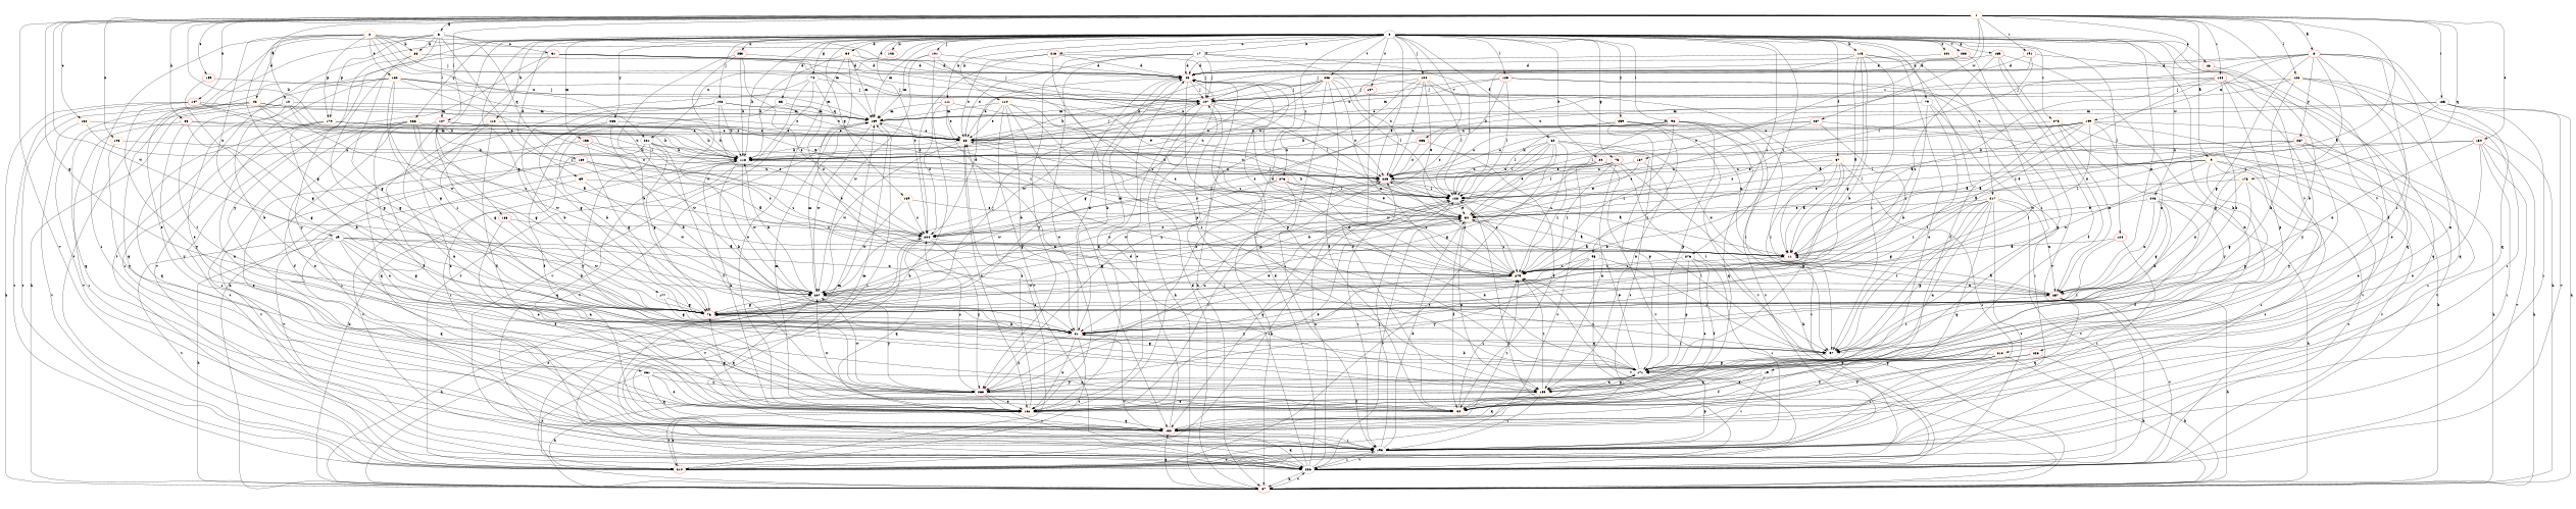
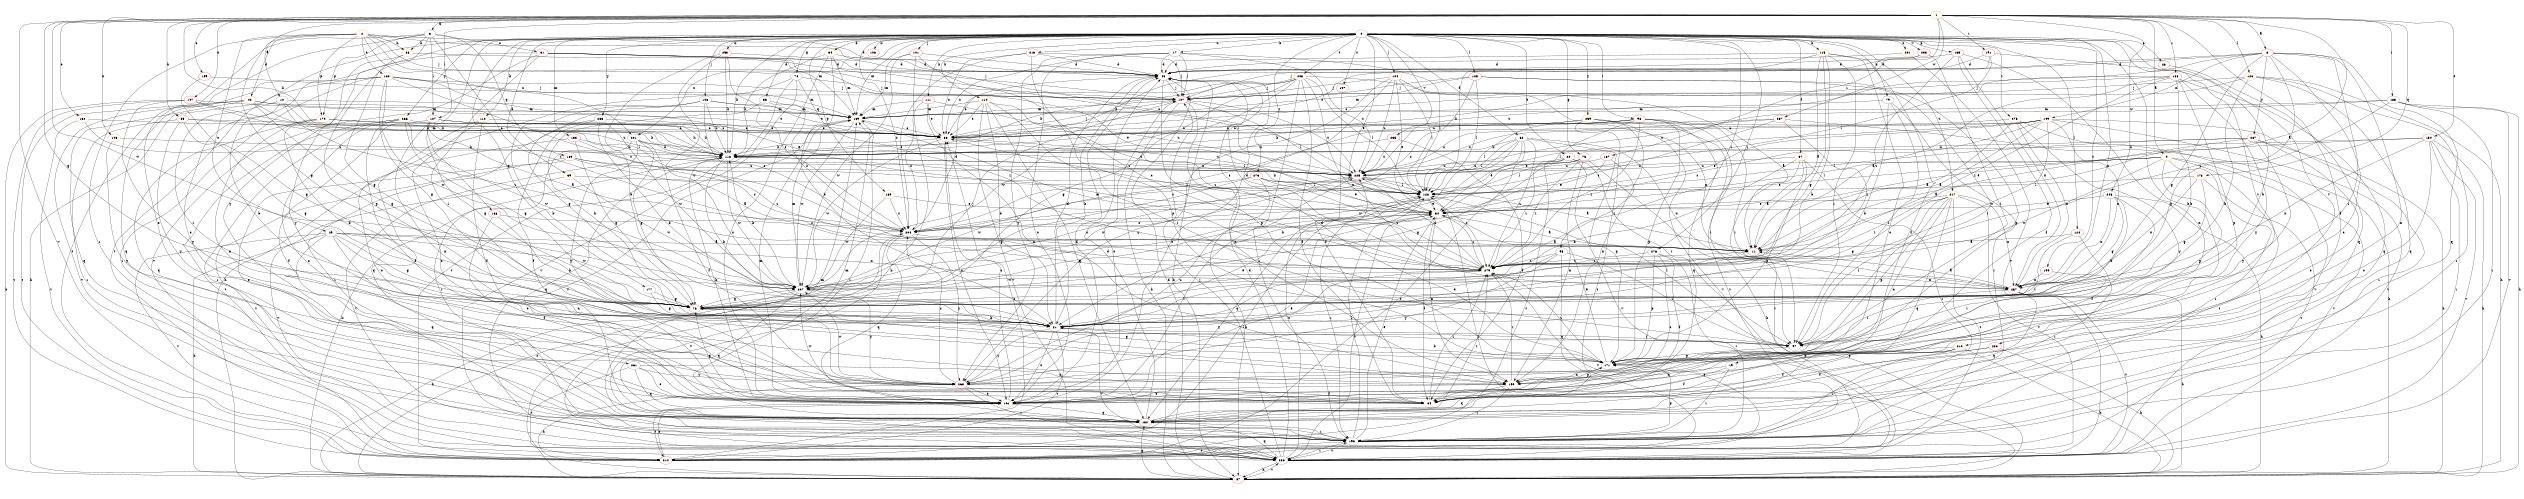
  strict digraph {
    node [color=red]
    0 [color=gray40]
    17 [color=gray40]
    19 [color=gray40]
    20
    26
    34 [color=darkorange]
    35 [color=gray40]
    39 [color=darkorange]
    54 [color=darkorange]
    57 [color=darkorange]
    62 [color=gray40]
    74 [color=gray40]
    75
    79 [color=gray40]
    95 [color=gray40]
    96
    101
    104 [color=darkorange]
    106 [color=gray40]
    108
    111
    112 [color=darkorange]
    114 [color=darkorange]
    115 [color=darkorange]
    118 [color=gray40]
    124
    125
    133
    138
    139 [color=darkorange]
    165
    169 [color=darkorange]
    177 [color=gray40]
    197
+   199
    201 [color=darkorange]
    204 [color=gray40]
    208 [color=darkorange]
    210 [color=darkorange]
    214
    216
    217 [color=darkorange]
    221 [color=gray40]
    226
    233
    235
    253
    257
    259 [color=darkorange]
    261 [color=gray40]
    263 [color=gray40]
    266 [color=darkorange]
    273
    275 [color=darkorange]
    276 [color=gray40]
    43
    107
    225
    161 [color=darkorange]
    33 [color=darkorange]
    128 [color=gray40]
    268
    64 [color=darkorange]
    193 [color=gray40]
    150 [color=darkorange]
    236 [color=gray40]
    279 [color=darkorange]
    97 [color=gray40]
    182
    21
    n71 [color=gray40 label=207]
    11
    171 [color=gray40]
    87
    76
    1 [color=darkorange]
    3 [color=gray40]
    8
    9 [color=darkorange]
    10 [color=gray40]
    85
    126 [color=darkorange]
    127
    147
    148 [color=darkorange]
    152 [color=darkorange]
    154
    159
    178 [color=darkorange]
    185 [color=gray40]
    187
    188
    191
    237
    246 [color=gray40]
    86 [color=darkorange]
    170 [color=darkorange]
    31
    180
    149 [color=darkorange]
    267
    2 [color=darkorange]
    29 [color=gray40]
    42 [color=darkorange]
    160 [color=darkorange]
    0 -> 17 [label=b]
    0 -> 19 [label=b]
    0 -> 20 [label=b]
    0 -> 26 [label=c]
    0 -> 34 [label=d]
    0 -> 35 [label=d]
    0 -> 39 [label=d]
    0 -> 54 [label=e]
    0 -> 57 [label=f]
    0 -> 62 [label=f]
    0 -> 74 [label=g]
    0 -> 75 [label=g]
    0 -> 79 [label=h]
    0 -> 95 [label=i]
    0 -> 96 [label=i]
    0 -> 101 [label=j]
    0 -> 104 [label=j]
    0 -> 106 [label=j]
    0 -> 108 [label=k]
    0 -> 111 [label=k]
    0 -> 112 [label=k]
    0 -> 114 [label=k]
    0 -> 115 [label=k]
    0 -> 118 [label=k]
    0 -> 124 [label=l]
    0 -> 125 [label=l]
    0 -> 133 [label=m]
    0 -> 138 [label=m]
    0 -> 139 [label=m]
    0 -> 165 [label=p]
    0 -> 169 [label=p]
    0 -> 177 [label=q]
    0 -> 197 [label=s]
+   0 -> 199 [label=s]
    0 -> 201 [label=s]
    0 -> 204 [label=s]
    0 -> 208 [label=t]
    0 -> 210 [label=t]
    0 -> 214 [label=t]
    0 -> 216 [label=u]
    0 -> 217 [label=u]
    0 -> 221 [label=u]
    0 -> 226 [label=v]
    0 -> 233 [label=v]
    0 -> 235 [label=v]
    0 -> 253 [label=x]
    0 -> 257 [label=x]
    0 -> 259 [label=y]
    0 -> 261 [label=y]
    0 -> 263 [label=y]
    0 -> 266 [label=y]
    0 -> 273 [label=z]
    0 -> 275 [label=z]
    0 -> 276 [label=z]
    17 -> 43 [label=d]
    17 -> 107 [label=j]
    17 -> 225 [label=u]
    17 -> 161 [label=o]
    17 -> 33 [label=c]
    17 -> 128 [label=l]
    17 -> 268 [label=y]
    19 -> 64 [label=f]
    19 -> 193 [label=r]
    19 -> 150 [label=n]
    20 -> 204 [label=s]
    20 -> 214 [label=t]
    20 -> 225 [label=u]
    20 -> 236 [label=v]
    20 -> 279 [label=z]
    20 -> 97 [label=i]
    26 -> 182 [label=q]
    34 -> 118 [label=k]
    34 -> 139 [label=m]
    34 -> 43 [label=d]
    34 -> 161 [label=o]
    34 -> 21 [label=b]
    35 -> 139 [label=q]
    35 -> 204 [label=s]
    35 -> 21 [label=b]
    39 -> 128 [label=l]
    39 -> 236 [label=v]
    39 -> n71 [label=w]
    54 -> 204 [label=s]
    54 -> 33 [label=c]
    54 -> 64 [label=f]
    54 -> 150 [label=n]
    54 -> 236 [label=v]
    54 -> 279 [label=z]
    54 -> 11 [label=a]
    57 -> 214 [label=t]
    57 -> 225 [label=u]
    57 -> 193 [label=r]
    57 -> 21 [label=b]
    57 -> 11 [label=a]
    57 -> 171 [label=p]
    62 -> 54 [label=e]
    62 -> 118 [label=k]
    62 -> 214 [label=t]
    62 -> 257 [label=x]
    62 -> 128 [label=l]
    62 -> 279 [label=z]
    62 -> 21 [label=b]
    62 -> n71 [label=w]
    62 -> 171 [label=p]
    74 -> 214 [label=t]
    74 -> 107 [label=j]
    74 -> 236 [label=v]
    74 -> 279 [label=z]
    74 -> 87 [label=h]
    75 -> 225 [label=u]
    75 -> 128 [label=l]
    75 -> 150 [label=n]
    75 -> 279 [label=z]
    75 -> 87 [label=h]
    75 -> 76 [label=g]
    79 -> 139 [label=m]
    79 -> 193 [label=r]
    79 -> 97 [label=i]
    79 -> 21 [label=b]
    95 -> 268 [label=y]
    95 -> 279 [label=z]
    95 -> 97 [label=i]
    95 -> 182 [label=q]
    95 -> 21 [label=b]
    96 -> 54 [label=e]
    96 -> 204 [label=s]
    96 -> 214 [label=t]
    96 -> 33 [label=c]
    96 -> 128 [label=l]
    96 -> 279 [label=z]
    96 -> 97 [label=i]
    96 -> 182 [label=q]
    96 -> 171 [label=p]
    101 -> 139 [label=m]
    101 -> 43 [label=d]
    101 -> 279 [label=z]
    101 -> n71 [label=w]
    101 -> 87 [label=h]
    104 -> 54 [label=e]
    104 -> 257 [label=x]
    104 -> 107 [label=j]
    104 -> 225 [label=u]
    104 -> 161 [label=o]
    104 -> 128 [label=l]
    104 -> 268 [label=y]
    106 -> 118 [label=k]
    106 -> 139 [label=m]
    106 -> 204 [label=s]
    106 -> 33 [label=c]
    106 -> 21 [label=b]
    106 -> 76 [label=g]
    111 -> 139 [label=m]
    111 -> 204 [label=s]
    111 -> 225 [label=u]
    111 -> 33 [label=c]
    111 -> 150 [label=n]
    112 -> 161 [label=o]
    112 -> 33 [label=c]
    112 -> 64 [label=f]
    112 -> 182 [label=q]
    114 -> 139 [label=m]
    114 -> 33 [label=c]
    114 -> 236 [label=v]
    114 -> 279 [label=z]
    114 -> 97 [label=i]
    114 -> 182 [label=q]
    114 -> 21 [label=b]
    115 -> 43 [label=d]
    115 -> 161 [label=o]
    115 -> 128 [label=l]
    115 -> 64 [label=f]
    115 -> 97 [label=i]
    115 -> 21 [label=b]
    115 -> 11 [label=a]
    115 -> 76 [label=g]
    118 -> 225 [label=u]
    118 -> 236 [label=v]
    118 -> 182 [label=q]
    118 -> 21 [label=b]
    118 -> n71 [label=w]
    124 -> 193 [label=r]
    124 -> 97 [label=i]
    124 -> 11 [label=a]
    125 -> 139 [label=m]
    125 -> 204 [label=s]
    125 -> 107 [label=j]
    125 -> 128 [label=l]
    125 -> 97 [label=i]
    125 -> 171 [label=p]
    133 -> 118 [label=k]
    133 -> 161 [label=o]
    133 -> 279 [label=z]
    133 -> 76 [label=g]
    138 -> 204 [label=s]
    138 -> 161 [label=o]
    138 -> 21 [label=b]
    139 -> 33 [label=c]
    139 -> 193 [label=r]
    139 -> 236 [label=v]
    139 -> n71 [label=w]
    165 -> 257 [label=x]
    165 -> 43 [label=d]
    165 -> 64 [label=f]
    165 -> 150 [label=n]
    165 -> 279 [label=z]
    169 -> 54 [label=e]
    169 -> 204 [label=s]
    169 -> n71 [label=w]
    177 -> 21 [label=g]
    177 -> 76 [label=g]
    197 -> 64 [label=f]
+   199 -> 257 [label=x]
+   199 -> 97 [label=i]
    201 -> 43 [label=d]
    201 -> 236 [label=v]
    204 -> 43 [label=d]
    204 -> 268 [label=y]
    204 -> 236 [label=v]
    204 -> 182 [label=q]
    204 -> 11 [label=a]
    208 -> 118 [label=k]
    208 -> 257 [label=x]
    208 -> 107 [label=j]
    208 -> 33 [label=c]
    208 -> 128 [label=l]
    208 -> 64 [label=f]
    208 -> 193 [label=r]
    208 -> n71 [label=w]
    208 -> 11 [label=a]
    208 -> 76 [label=g]
    210 -> 161 [label=o]
    210 -> 64 [label=f]
    210 -> 193 [label=r]
    210 -> 171 [label=p]
    210 -> 87 [label=h]
    214 -> 161 [label=o]
    214 -> 33 [label=c]
    214 -> 128 [label=l]
    216 -> 204 [label=s]
    216 -> 43 [label=d]
    216 -> 107 [label=j]
    216 -> 33 [label=c]
    216 -> 171 [label=p]
    217 -> 54 [label=e]
    217 -> 214 [label=t]
    217 -> 257 [label=x]
    217 -> 150 [label=n]
    217 -> 236 [label=v]
    217 -> 279 [label=z]
    217 -> 97 [label=i]
    217 -> 182 [label=q]
    217 -> 171 [label=p]
    217 -> 76 [label=g]
    221 -> 118 [label=k]
    221 -> 225 [label=u]
    221 -> 268 [label=y]
    221 -> 64 [label=f]
    221 -> 193 [label=r]
    221 -> 76 [label=g]
    226 -> 64 [label=f]
    226 -> 171 [label=p]
    226 -> 87 [label=h]
    233 -> 118 [label=k]
    233 -> 43 [label=d]
    233 -> 97 [label=i]
    235 -> 118 [label=k]
    235 -> 225 [label=u]
    235 -> 64 [label=f]
    253 -> 118 [label=k]
    253 -> 204 [label=s]
    253 -> 43 [label=d]
    253 -> 21 [label=b]
    253 -> n71 [label=w]
    257 -> 236 [label=v]
    257 -> 97 [label=i]
    257 -> 182 [label=q]
    257 -> 11 [label=a]
    257 -> 87 [label=h]
    259 -> 118 [label=k]
    259 -> 214 [label=t]
    259 -> 33 [label=c]
    259 -> 150 [label=n]
    259 -> 236 [label=v]
    259 -> 97 [label=i]
    261 -> 214 [label=t]
    261 -> 161 [label=o]
    261 -> 268 [label=y]
    261 -> 150 [label=n]
    261 -> 182 [label=q]
    263 -> 33 [label=c]
    263 -> 64 [label=f]
    263 -> 193 [label=r]
    263 -> 21 [label=b]
    263 -> n71 [label=w]
    266 -> 214 [label=t]
    266 -> 161 [label=o]
    266 -> 33 [label=c]
    266 -> 64 [label=f]
    266 -> 193 [label=r]
    266 -> n71 [label=w]
    266 -> 76 [label=g]
    273 -> 54 [label=e]
    273 -> 128 [label=l]
    273 -> 279 [label=z]
    273 -> n71 [label=w]
    273 -> 87 [label=h]
    273 -> 76 [label=g]
    275 -> 257 [label=x]
    275 -> 33 [label=c]
    275 -> 268 [label=y]
    275 -> 236 [label=v]
    275 -> 11 [label=a]
    276 -> 161 [label=o]
    276 -> 64 [label=f]
    276 -> 193 [label=r]
    276 -> 279 [label=z]
    276 -> 171 [label=p]
    43 -> 107 [label=j]
    43 -> 21 [label=b]
    43 -> 171 [label=p]
    43 -> 87 [label=h]
    107 -> 139 [label=m]
    107 -> 225 [label=u]
    107 -> 161 [label=o]
    107 -> 128 [label=l]
    107 -> 150 [label=n]
    107 -> 87 [label=h]
    225 -> 128 [label=l]
    225 -> 279 [label=z]
    225 -> n71 [label=w]
    225 -> 11 [label=a]
    161 -> 54 [label=e]
    161 -> 118 [label=k]
    161 -> 139 [label=m]
    161 -> 214 [label=t]
    161 -> 43 [label=d]
    161 -> 33 [label=c]
    161 -> 128 [label=l]
    161 -> 182 [label=q]
    161 -> n71 [label=w]
    161 -> 76 [label=g]
    33 -> 118 [label=k]
    33 -> 107 [label=j]
    33 -> 225 [label=u]
    33 -> 161 [label=o]
    33 -> 128 [label=l]
    33 -> n71 [label=w]
    128 -> 54 [label=e]
    128 -> 118 [label=k]
    128 -> 193 [label=r]
    128 -> 182 [label=q]
    268 -> 204 [label=s]
    268 -> 225 [label=u]
    268 -> 161 [label=o]
    268 -> 64 [label=f]
    268 -> 193 [label=r]
    268 -> n71 [label=w]
    268 -> 87 [label=h]
    64 -> 279 [label=z]
    193 -> 54 [label=e]
    193 -> 139 [label=m]
    193 -> 214 [label=t]
    193 -> 128 [label=l]
    193 -> 236 [label=v]
    193 -> 171 [label=p]
    150 -> 161 [label=o]
    150 -> 193 [label=r]
    150 -> 279 [label=z]
    150 -> 182 [label=q]
    150 -> 171 [label=p]
    236 -> 43 [label=d]
    236 -> 107 [label=j]
    236 -> 225 [label=u]
    236 -> 193 [label=r]
    236 -> 182 [label=q]
    236 -> 87 [label=h]
    279 -> 139 [label=m]
    279 -> 257 [label=x]
    279 -> 43 [label=d]
    279 -> 225 [label=u]
    279 -> 268 [label=y]
    279 -> 236 [label=v]
    279 -> n71 [label=w]
    97 -> 128 [label=l]
    97 -> 171 [label=p]
    182 -> 139 [label=m]
    182 -> 43 [label=d]
    182 -> 193 [label=r]
    182 -> 279 [label=z]
    21 -> 54 [label=e]
    21 -> 214 [label=t]
    21 -> 43 [label=d]
    21 -> 161 [label=o]
    21 -> 268 [label=y]
    21 -> 236 [label=v]
    21 -> 97 [label=i]
    n71 -> 118 [label=k]
    n71 -> 139 [label=m]
    n71 -> 225 [label=u]
    n71 -> 268 [label=y]
    n71 -> 182 [label=q]
    n71 -> 87 [label=h]
    n71 -> 76 [label=g]
    11 -> 279 [label=z]
    171 -> 54 [label=e]
    171 -> 43 [label=d]
-   171 -> 268 [label=y]
    171 -> 150 [label=n]
    171 -> 279 [label=z]
    171 -> 21 [label=b]
    171 -> 76 [label=g]
    87 -> 118 [label=k]
    87 -> 204 [label=s]
    87 -> 43 [label=d]
    87 -> 128 [label=l]
    87 -> 236 [label=v]
    87 -> 182 [label=q]
    76 -> 54 [label=e]
    76 -> 107 [label=j]
    76 -> 21 [label=b]
    1 -> 118 [label=k]
    1 -> 64 [label=f]
    1 -> 236 [label=v]
    1 -> n71 [label=w]
    1 -> 11 [label=a]
    1 -> 76 [label=g]
    1 -> 3 [label=a]
    1 -> 8 [label=a]
    1 -> 9 [label=a]
    1 -> 10 [label=a]
    1 -> 85 [label=h]
    1 -> 126 [label=l]
    1 -> 127 [label=l]
    1 -> 147 [label=n]
    1 -> 148 [label=n]
    1 -> 152 [label=o]
    1 -> 154 [label=o]
    1 -> 159 [label=o]
    1 -> 178 [label=q]
    1 -> 185 [label=r]
    1 -> 187 [label=r]
    1 -> 188 [label=r]
    1 -> 191 [label=r]
    1 -> 237 [label=w]
    1 -> 246 [label=w]
    3 -> 214 [label=t]
    3 -> 161 [label=o]
    3 -> 279 [label=z]
    3 -> 171 [label=p]
    3 -> 127 [label=l]
    3 -> 86 [label=h]
    3 -> 170 [label=p]
    3 -> 31 [label=c]
    3 -> 180 [label=q]
    8 -> 43 [label=d]
    8 -> 225 [label=u]
    8 -> 161 [label=o]
    8 -> 33 [label=c]
    8 -> 150 [label=n]
    8 -> 279 [label=z]
    8 -> 97 [label=i]
    8 -> 182 [label=q]
    8 -> 76 [label=g]
    8 -> 149 [label=n]
    8 -> 267 [label=y]
    9 -> 54 [label=e]
    9 -> 214 [label=t]
    9 -> 225 [label=u]
    9 -> 128 [label=l]
    9 -> 193 [label=r]
    9 -> 236 [label=v]
    9 -> n71 [label=w]
    9 -> 171 [label=p]
    10 -> 118 [label=k]
    10 -> 139 [label=m]
    10 -> 279 [label=z]
    10 -> 97 [label=i]
    10 -> 21 [label=b]
    85 -> 118 [label=k]
    85 -> 33 [label=c]
    85 -> 268 [label=y]
    85 -> 193 [label=r]
    85 -> 76 [label=g]
    126 -> 118 [label=k]
    126 -> 107 [label=j]
    126 -> 193 [label=r]
    126 -> 182 [label=q]
    126 -> 21 [label=b]
    126 -> 87 [label=h]
    127 -> 118 [label=k]
    127 -> 33 [label=c]
    127 -> 64 [label=f]
    127 -> 150 [label=n]
    127 -> 11 [label=a]
    127 -> 76 [label=g]
    147 -> 118 [label=k]
    147 -> 139 [label=m]
    147 -> 214 [label=t]
    147 -> 128 [label=l]
    147 -> 268 [label=y]
    147 -> 87 [label=h]
    148 -> 118 [label=k]
    148 -> 268 [label=y]
    152 -> 214 [label=t]
    152 -> 225 [label=u]
    152 -> 33 [label=c]
    154 -> 54 [label=e]
    154 -> 118 [label=k]
    154 -> 257 [label=x]
    154 -> 161 [label=o]
    154 -> 193 [label=r]
    154 -> 236 [label=v]
    154 -> 87 [label=h]
    159 -> 107 [label=j]
    159 -> 76 [label=g]
    178 -> 214 [label=t]
    178 -> 257 [label=x]
    178 -> 128 [label=l]
    178 -> 76 [label=g]
    185 -> 139 [label=m]
    185 -> 225 [label=u]
    185 -> 193 [label=r]
    185 -> 236 [label=v]
    185 -> 87 [label=h]
    185 -> 76 [label=g]
    187 -> 54 [label=e]
    187 -> 225 [label=u]
    187 -> 279 [label=z]
    188 -> 107 [label=j]
    188 -> 33 [label=c]
    188 -> 268 [label=y]
    188 -> 279 [label=z]
    188 -> 182 [label=q]
    188 -> 21 [label=b]
    188 -> 11 [label=a]
    188 -> 171 [label=p]
    191 -> 43 [label=d]
    191 -> 107 [label=j]
    191 -> 128 [label=l]
    191 -> 21 [label=b]
    237 -> 204 [label=s]
    237 -> 225 [label=u]
    237 -> 33 [label=c]
    237 -> 279 [label=z]
    237 -> 87 [label=h]
    246 -> 54 [label=e]
    246 -> 257 [label=x]
    246 -> 64 [label=f]
    246 -> 21 [label=b]
    246 -> 87 [label=h]
    246 -> 76 [label=g]
    86 -> 43 [label=d]
    86 -> 268 [label=y]
    86 -> 76 [label=g]
    170 -> 118 [label=k]
    170 -> 33 [label=c]
    170 -> 150 [label=n]
    170 -> 182 [label=q]
    170 -> 21 [label=b]
    31 -> 54 [label=e]
    31 -> 43 [label=d]
    31 -> 107 [label=j]
    31 -> 161 [label=o]
    31 -> 128 [label=l]
    31 -> 236 [label=v]
    31 -> 97 [label=i]
    180 -> 204 [label=s]
    180 -> 225 [label=u]
    180 -> 161 [label=o]
    180 -> 236 [label=v]
    180 -> 11 [label=a]
    149 -> 54 [label=e]
    149 -> 204 [label=s]
    149 -> 257 [label=x]
    149 -> 225 [label=u]
    149 -> 33 [label=c]
    149 -> 128 [label=l]
    149 -> 193 [label=r]
    149 -> 236 [label=v]
    149 -> n71 [label=w]
    149 -> 11 [label=a]
    267 -> 118 [label=k]
    267 -> 161 [label=o]
    267 -> 128 [label=l]
    267 -> 268 [label=y]
    267 -> 11 [label=a]
    267 -> 87 [label=h]
    2 -> 139 [label=m]
    2 -> 221 [label=u]
    2 -> 43 [label=d]
    2 -> 107 [label=j]
    2 -> 225 [label=u]
    2 -> 193 [label=r]
    2 -> 76 [label=g]
    2 -> 86 [label=h]
    2 -> 170 [label=p]
    2 -> 29 [label=c]
    2 -> 42 [label=d]
    2 -> 160 [label=o]
    29 -> 214 [label=t]
    29 -> 257 [label=x]
    29 -> 64 [label=f]
    29 -> 150 [label=n]
    29 -> 182 [label=q]
    29 -> n71 [label=w]
    29 -> 11 [label=a]
    29 -> 87 [label=h]
    29 -> 76 [label=g]
    42 -> 139 [label=m]
    42 -> 214 [label=t]
    42 -> 225 [label=u]
    42 -> 33 [label=c]
    42 -> 236 [label=v]
    42 -> 182 [label=q]
    42 -> 76 [label=g]
    160 -> 54 [label=e]
    160 -> 139 [label=m]
    160 -> 204 [label=s]
    160 -> 107 [label=j]
    160 -> 193 [label=r]
    160 -> 182 [label=q]
    160 -> n71 [label=w]
    160 -> 87 [label=h]
    160 -> 76 [label=g]
  }
